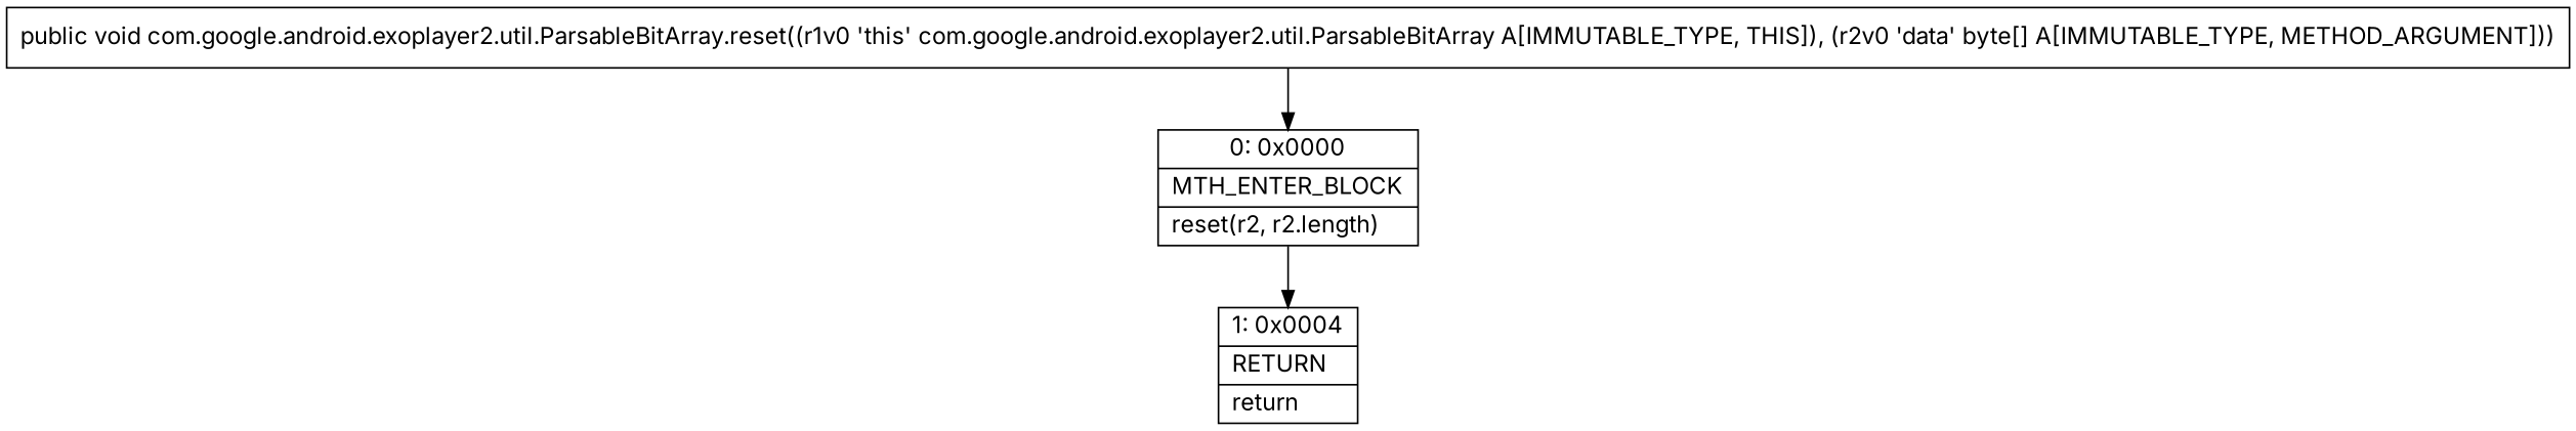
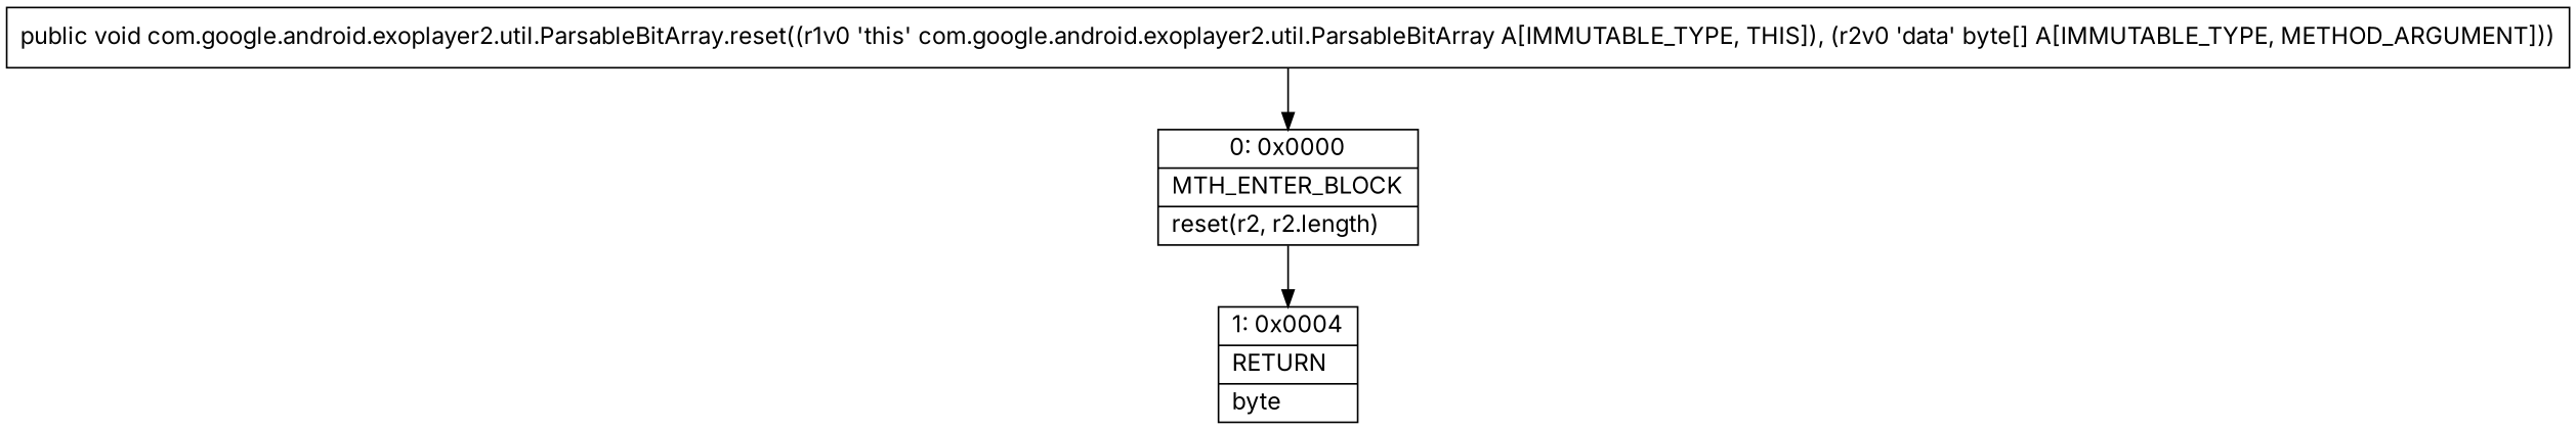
  digraph {
    fontname=Inter
    node [shape=record fontname=Inter]
    edge [fontname=Inter]
    n1 [label="{0\:\ 0x0000|MTH_ENTER_BLOCK\l|reset(r2, r2.length)\l}"]
-   n2 [label="{1\:\ 0x0004|RETURN\l|return\l}"]
+   n2 [label="{1\:\ 0x0004|RETURN\l|byte\l}"]
    n3 [label="{public void com.google.android.exoplayer2.util.ParsableBitArray.reset((r1v0 'this' com.google.android.exoplayer2.util.ParsableBitArray A[IMMUTABLE_TYPE, THIS]), (r2v0 'data' byte[] A[IMMUTABLE_TYPE, METHOD_ARGUMENT])) }"]
    n1 -> n2
    n3 -> n1
  }
